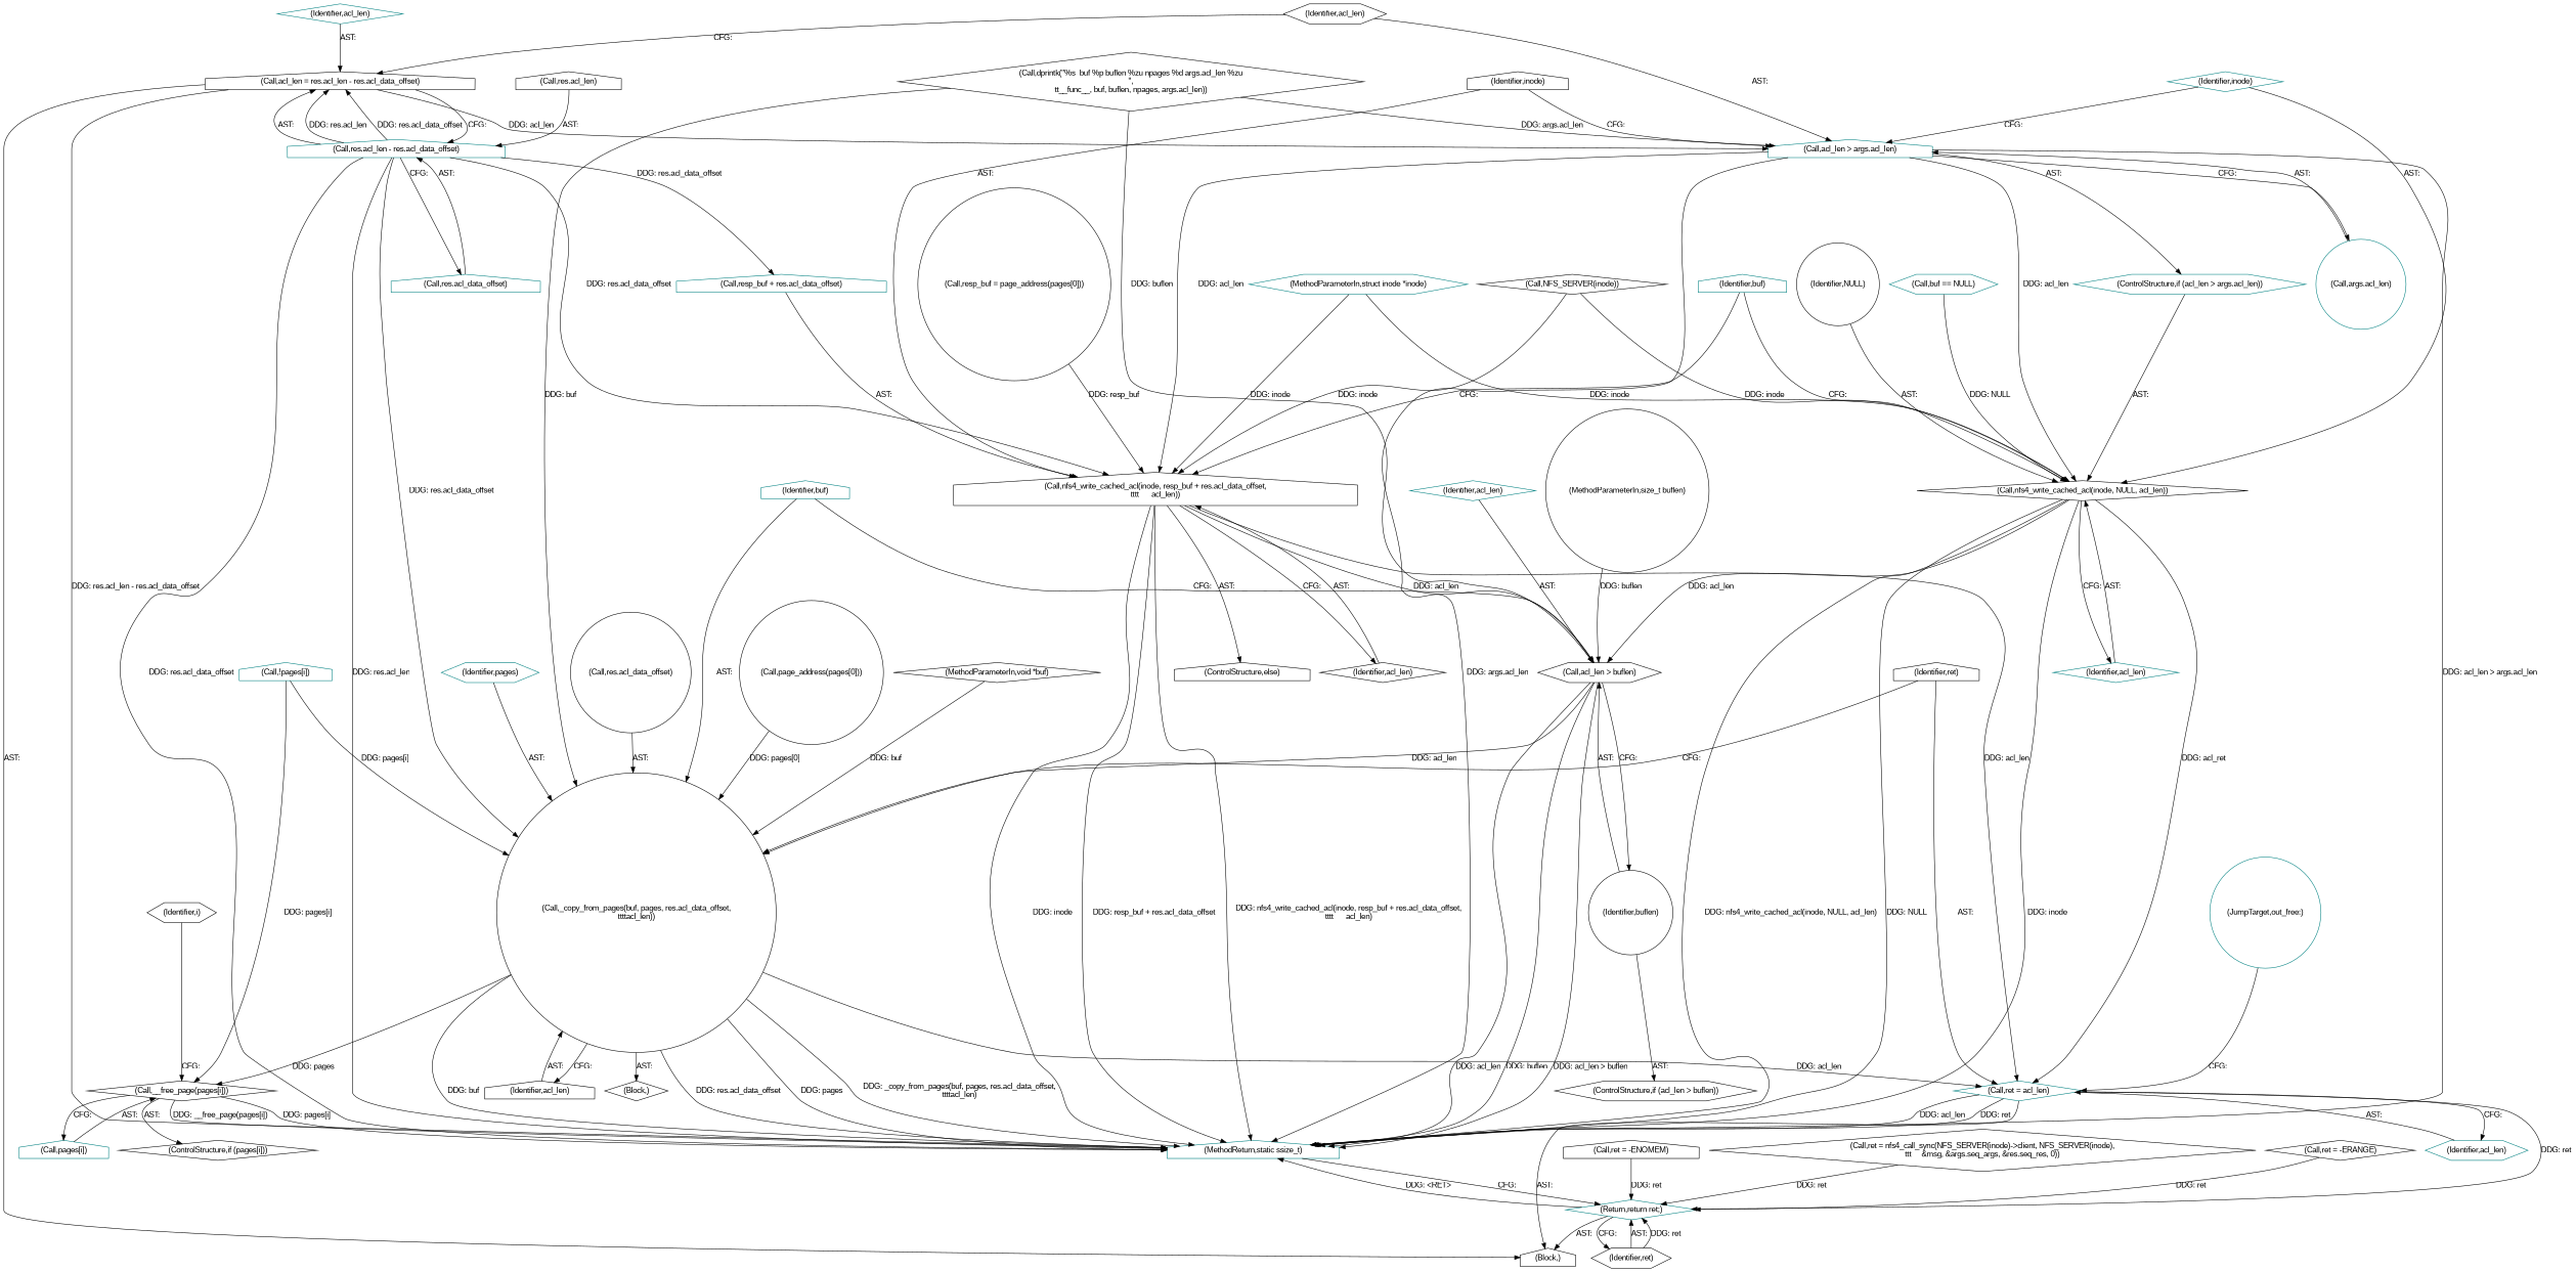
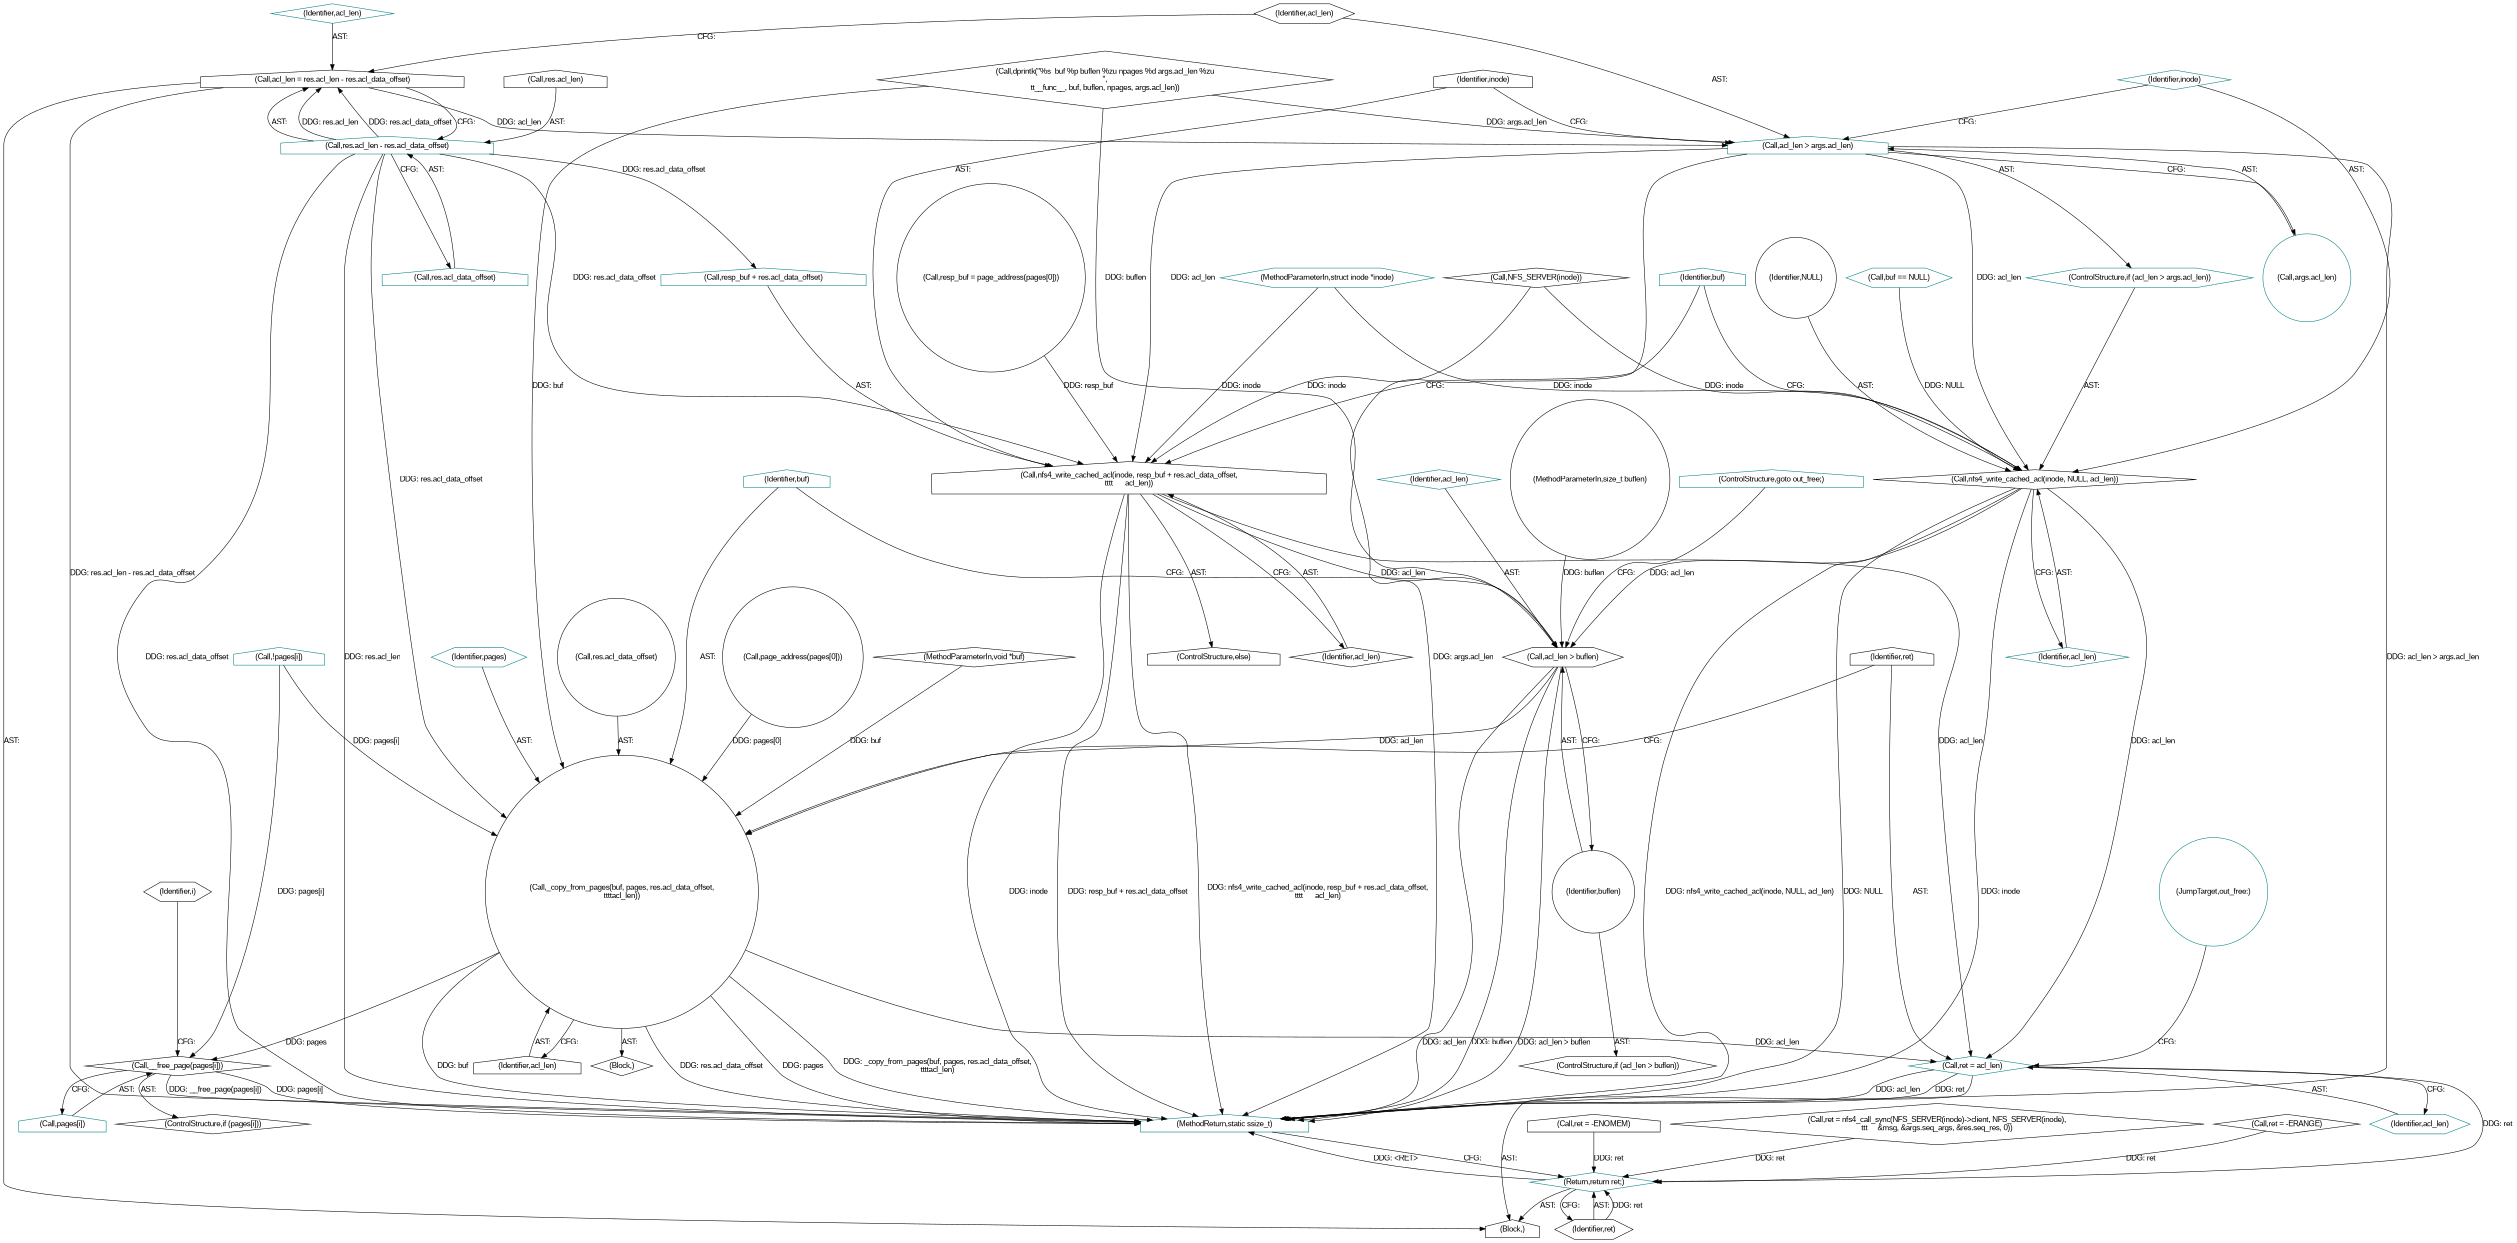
  digraph {
    fontname="Liberation Sans"
    node [color=black fontname="Liberation Sans" shape=house]
    edge [fontname="Liberation Sans"]
    n1 [label="(Call,acl_len = res.acl_len - res.acl_data_offset)"]
    n2 [color=teal label="(Call,res.acl_len - res.acl_data_offset)"]
    n3 [color=teal label="(Call,acl_len > args.acl_len)"]
    n4 [color=teal label="(MethodReturn,static ssize_t)"]
    n5 [label="(Block,)"]
    n6 [label="(Call,_copy_from_pages(buf, pages, res.acl_data_offset,\n\t\t\t\tacl_len))" shape=circle]
    n7 [label="(Call,nfs4_write_cached_acl(inode, resp_buf + res.acl_data_offset,\n\t\t\t\t      acl_len))"]
    n8 [color=teal label="(Call,res.acl_data_offset)"]
    n9 [color=teal label="(Call,resp_buf + res.acl_data_offset)"]
    n10 [label="(Call,nfs4_write_cached_acl(inode, NULL, acl_len))" shape=diamond]
    n11 [color=teal label="(Call,args.acl_len)" shape=circle]
    n12 [color=teal label="(ControlStructure,if (acl_len > args.acl_len))" shape=hexagon]
    n13 [color=teal label="(Return,return ret;)" shape=diamond]
    n14 [color=teal label="(Call,ret = acl_len)" shape=diamond]
    n15 [label="(Call,__free_page(pages[i]))" shape=diamond]
    n16 [label="(Identifier,acl_len)"]
    n17 [label="(Block,)" shape=diamond]
    n18 [label="(Call,acl_len > buflen)" shape=hexagon]
    n19 [label="(ControlStructure,else)"]
    n20 [label="(Identifier,acl_len)" shape=diamond]
    n21 [color=teal label="(Identifier,acl_len)" shape=diamond]
    n22 [label="(Identifier,buflen)" shape=circle]
    n23 [color=teal label="(Identifier,acl_len)" shape=hexagon]
    n24 [label="(ControlStructure,if (acl_len > buflen))" shape=hexagon]
    n25 [color=teal label="(Call,pages[i])"]
    n26 [label="(ControlStructure,if (pages[i]))" shape=diamond]
    n27 [label="(Identifier,ret)" shape=hexagon]
    n28 [color=teal label="(Identifier,acl_len)" shape=diamond]
    n29 [color=teal label="(Identifier,acl_len)" shape=diamond]
    n30 [color=teal label="(MethodParameterIn,struct inode *inode)" shape=hexagon]
    n31 [label="(MethodParameterIn,void *buf)" shape=diamond]
    n32 [color=teal label="(Identifier,inode)" shape=diamond]
    n33 [label="(Identifier,ret)"]
    n34 [label="(Call,page_address(pages[0]))" shape=circle]
    n35 [label="(Identifier,i)" shape=hexagon]
    n36 [label="(Identifier,NULL)" shape=circle]
    n37 [color=teal label="(Call,!pages[i])"]
    n38 [color=teal label="(Identifier,buf)"]
    n39 [label="(Call,ret = -ERANGE)" shape=diamond]
    n40 [label="(Call,ret = -ENOMEM)"]
    n41 [color=teal label="(Identifier,buf)"]
    n42 [label="(Call,resp_buf = page_address(pages[0]))" shape=circle]
    n43 [color=teal label="(Identifier,pages)" shape=hexagon]
    n44 [label="(MethodParameterIn,size_t buflen)" shape=circle]
    n45 [label="(Call,res.acl_len)"]
    n46 [label="(Call,NFS_SERVER(inode))" shape=diamond]
+   n47 [color=teal label="(ControlStructure,goto out_free;)"]
    n48 [label="(Call,res.acl_data_offset)" shape=circle]
    n49 [color=teal label="(Call,buf == NULL)" shape=hexagon]
    n50 [label="(Identifier,inode)"]
    n51 [color=teal label="(JumpTarget,out_free:)" shape=circle]
    n52 [label="(Call,dprintk(\"%s  buf %p buflen %zu npages %d args.acl_len %zu\n\",\n\t\t__func__, buf, buflen, npages, args.acl_len))" shape=diamond]
    n53 [label="(Call,ret = nfs4_call_sync(NFS_SERVER(inode)->client, NFS_SERVER(inode),\n\t\t\t     &msg, &args.seq_args, &res.seq_res, 0))" shape=diamond]
    n54 [label="(Identifier,acl_len)" shape=hexagon]
    n1 -> n2 [label="CFG: "]
    n1 -> n3 [label="DDG: acl_len"]
    n1 -> n4 [label="DDG: res.acl_len - res.acl_data_offset"]
    n1 -> n5 [label="AST: "]
    n2 -> n1 [label="AST: "]
    n2 -> n1 [label="DDG: res.acl_len"]
    n2 -> n1 [label="DDG: res.acl_data_offset"]
    n2 -> n4 [label="DDG: res.acl_data_offset"]
    n2 -> n4 [label="DDG: res.acl_len"]
    n2 -> n6 [label="DDG: res.acl_data_offset"]
    n2 -> n7 [label="DDG: res.acl_data_offset"]
    n2 -> n8 [label="CFG: "]
    n2 -> n9 [label="DDG: res.acl_data_offset"]
    n3 -> n4 [label="DDG: acl_len > args.acl_len"]
    n3 -> n4 [label="DDG: args.acl_len"]
    n3 -> n7 [label="DDG: acl_len"]
    n3 -> n10 [label="DDG: acl_len"]
    n3 -> n11 [label="CFG: "]
    n3 -> n12 [label="AST: "]
    n4 -> n13 [label="CFG: "]
    n6 -> n4 [label="DDG: res.acl_data_offset"]
    n6 -> n4 [label="DDG: pages"]
    n6 -> n4 [label="DDG: _copy_from_pages(buf, pages, res.acl_data_offset,\n\t\t\t\tacl_len)"]
    n6 -> n4 [label="DDG: buf"]
    n6 -> n14 [label="DDG: acl_len"]
    n6 -> n15 [label="DDG: pages"]
    n6 -> n16 [label="CFG: "]
    n6 -> n17 [label="AST: "]
    n7 -> n4 [label="DDG: inode"]
    n7 -> n4 [label="DDG: resp_buf + res.acl_data_offset"]
    n7 -> n4 [label="DDG: nfs4_write_cached_acl(inode, resp_buf + res.acl_data_offset,\n\t\t\t\t      acl_len)"]
    n7 -> n14 [label="DDG: acl_len"]
    n7 -> n18 [label="DDG: acl_len"]
    n7 -> n19 [label="AST: "]
    n7 -> n20 [label="CFG: "]
    n8 -> n2 [label="AST: "]
    n9 -> n7 [label="AST: "]
    n10 -> n4 [label="DDG: nfs4_write_cached_acl(inode, NULL, acl_len)"]
    n10 -> n4 [label="DDG: NULL"]
    n10 -> n4 [label="DDG: inode"]
-   n10 -> n14 [label="DDG: acl_ret"]
+   n10 -> n14 [label="DDG: acl_len"]
    n10 -> n18 [label="DDG: acl_len"]
    n10 -> n21 [label="CFG: "]
    n11 -> n3 [label="AST: "]
    n12 -> n10 [label="AST: "]
    n13 -> n4 [label="DDG: <RET>"]
    n13 -> n5 [label="AST: "]
    n13 -> n27 [label="CFG: "]
    n14 -> n4 [label="DDG: ret"]
    n14 -> n4 [label="DDG: acl_len"]
    n14 -> n5 [label="AST: "]
    n14 -> n13 [label="DDG: ret"]
    n14 -> n23 [label="CFG: "]
    n15 -> n4 [label="DDG: pages[i]"]
    n15 -> n4 [label="DDG: __free_page(pages[i])"]
    n15 -> n25 [label="CFG: "]
    n15 -> n26 [label="AST: "]
    n16 -> n6 [label="AST: "]
    n18 -> n4 [label="DDG: buflen"]
    n18 -> n4 [label="DDG: acl_len"]
    n18 -> n4 [label="DDG: acl_len > buflen"]
    n18 -> n6 [label="DDG: acl_len"]
    n18 -> n22 [label="CFG: "]
    n20 -> n7 [label="AST: "]
    n21 -> n10 [label="AST: "]
    n22 -> n18 [label="AST: "]
    n22 -> n24 [label="AST: "]
    n23 -> n14 [label="AST: "]
    n25 -> n15 [label="AST: "]
    n27 -> n13 [label="AST: "]
    n27 -> n13 [label="DDG: ret"]
    n28 -> n1 [label="AST: "]
    n29 -> n18 [label="AST: "]
    n30 -> n7 [label="DDG: inode"]
    n30 -> n10 [label="DDG: inode"]
    n31 -> n6 [label="DDG: buf"]
    n32 -> n3 [label="CFG: "]
    n32 -> n10 [label="AST: "]
    n33 -> n6 [label="CFG: "]
    n33 -> n14 [label="AST: "]
    n34 -> n6 [label="DDG: pages[0]"]
    n35 -> n15 [label="CFG: "]
    n36 -> n10 [label="AST: "]
    n37 -> n6 [label="DDG: pages[i]"]
    n37 -> n15 [label="DDG: pages[i]"]
    n38 -> n6 [label="AST: "]
    n38 -> n18 [label="CFG: "]
    n39 -> n13 [label="DDG: ret"]
    n40 -> n13 [label="DDG: ret"]
    n41 -> n7 [label="CFG: "]
    n41 -> n10 [label="CFG: "]
    n42 -> n7 [label="DDG: resp_buf"]
    n43 -> n6 [label="AST: "]
    n44 -> n18 [label="DDG: buflen"]
    n45 -> n2 [label="AST: "]
    n46 -> n7 [label="DDG: inode"]
    n46 -> n10 [label="DDG: inode"]
+   n47 -> n18 [label="CFG: "]
    n48 -> n6 [label="AST: "]
    n49 -> n10 [label="DDG: NULL"]
    n50 -> n3 [label="CFG: "]
    n50 -> n7 [label="AST: "]
    n51 -> n14 [label="CFG: "]
    n52 -> n3 [label="DDG: args.acl_len"]
    n52 -> n6 [label="DDG: buf"]
    n52 -> n18 [label="DDG: buflen"]
    n53 -> n13 [label="DDG: ret"]
    n54 -> n1 [label="CFG: "]
    n54 -> n3 [label="AST: "]
  }
